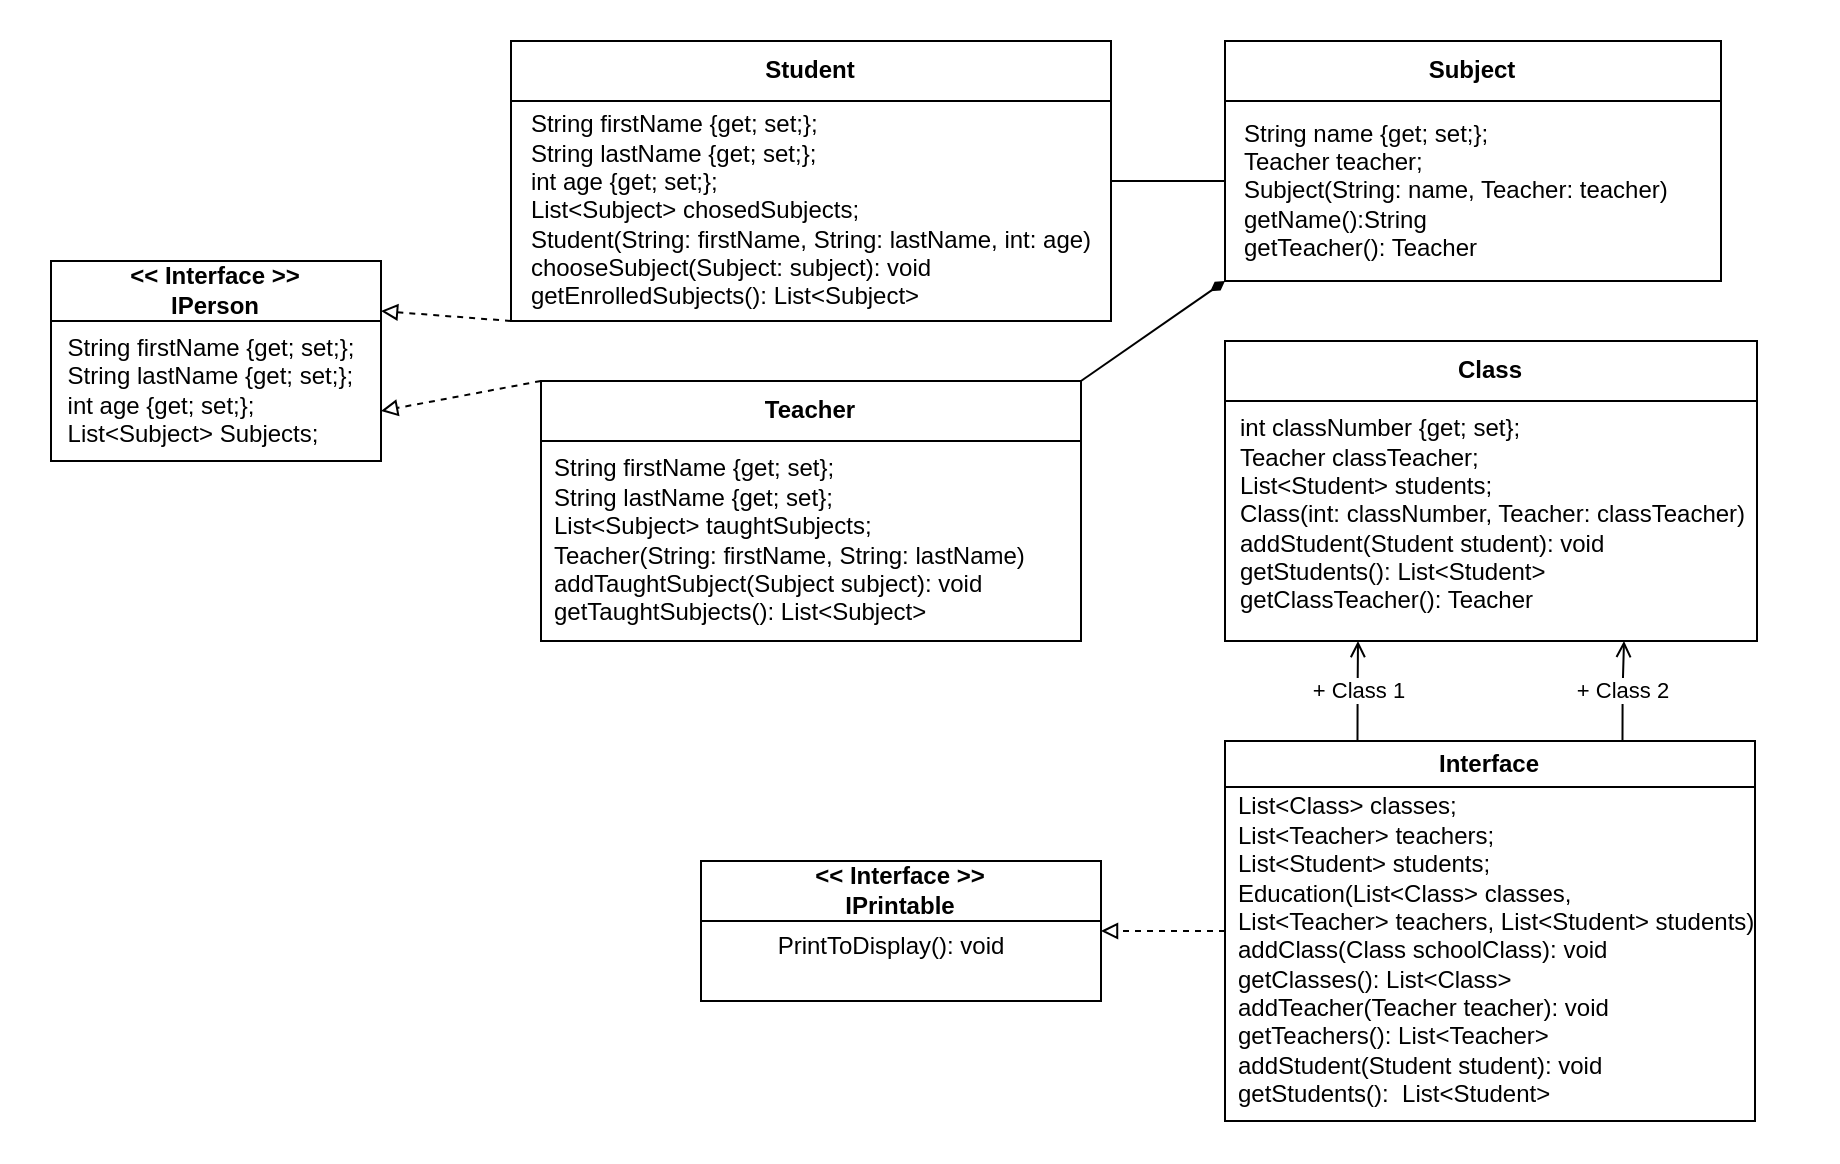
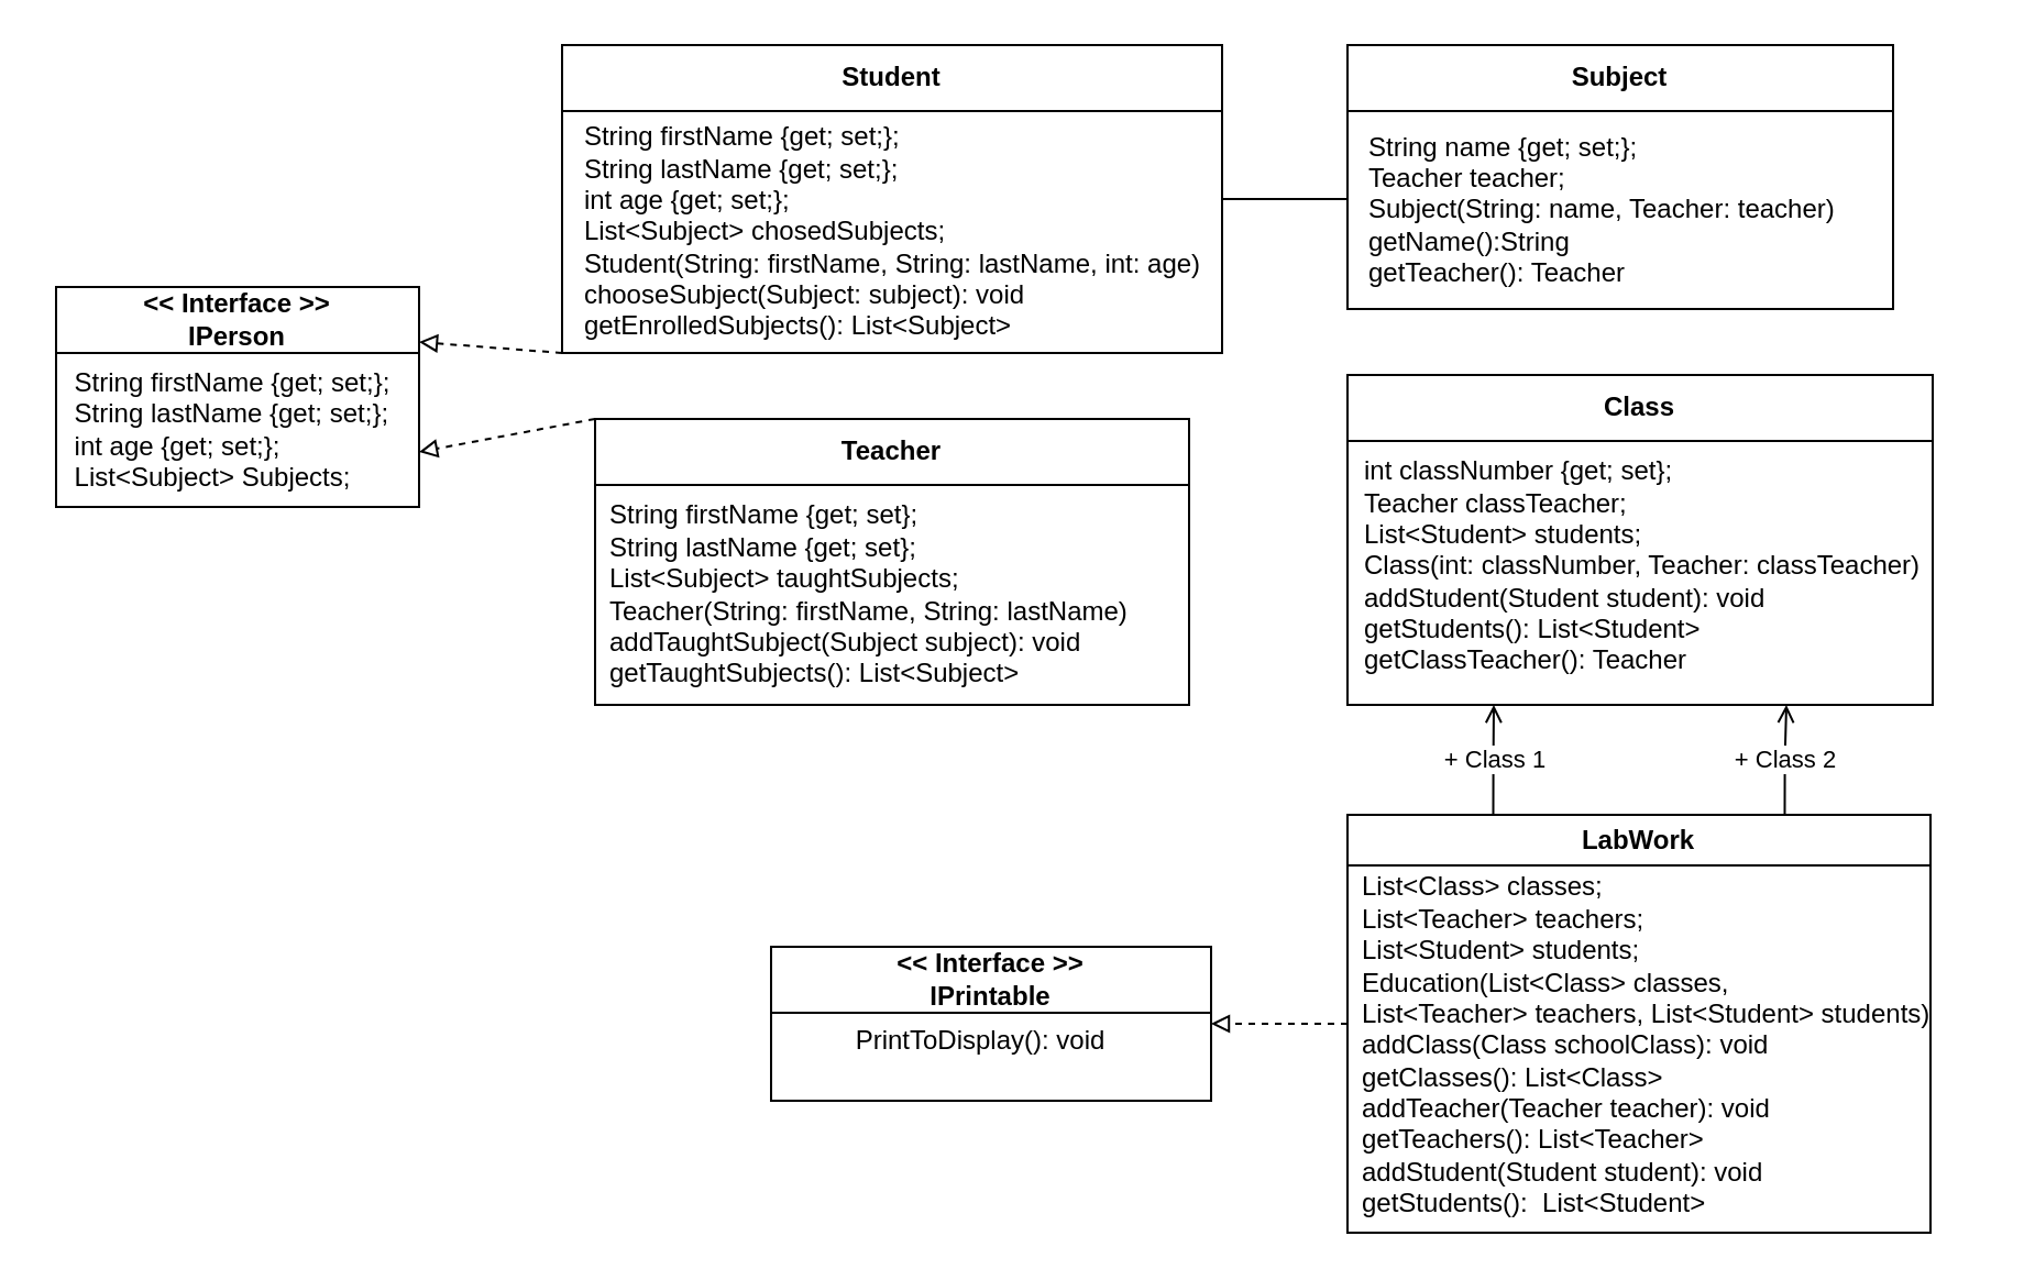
  <mxCell id="0" />
  <mxCell id="1" parent="0" />
  <mxCell id="2" style="edgeStyle=orthogonalEdgeStyle;rounded=0;orthogonalLoop=1;jettySize=auto;html=1;dashed=1;endArrow=block;endFill=0;" parent="1" source="4" target="6" edge="1"><mxGeometry relative="1" as="geometry" /></mxCell>
  <mxCell id="3" value="+ Class 1" style="edgeStyle=orthogonalEdgeStyle;rounded=0;orthogonalLoop=1;jettySize=auto;html=1;exitX=0.25;exitY=0;exitDx=0;exitDy=0;endArrow=open;endFill=0;entryX=0.25;entryY=1;entryDx=0;entryDy=0;" parent="1" source="4" target="8" edge="1"><mxGeometry relative="1" as="geometry"><mxPoint x="594" y="290" as="targetPoint" /></mxGeometry></mxCell>
- <mxCell id="4" value="Interface" style="swimlane;whiteSpace=wrap;html=1;" parent="1" vertex="1"><mxGeometry x="612" y="370" width="265" height="190" as="geometry"><mxRectangle x="510" y="270" width="100" height="30" as="alternateBounds" /></mxGeometry></mxCell>
+ <mxCell id="4" value="LabWork" style="swimlane;whiteSpace=wrap;html=1;" parent="1" vertex="1"><mxGeometry x="612" y="370" width="265" height="190" as="geometry"><mxRectangle x="510" y="270" width="100" height="30" as="alternateBounds" /></mxGeometry></mxCell>
  <mxCell id="5" value="&lt;div&gt;List&amp;lt;Class&amp;gt; classes;&amp;nbsp;&amp;nbsp;&lt;/div&gt;&lt;div&gt;List&amp;lt;Teacher&amp;gt; teachers;&amp;nbsp;&lt;/div&gt;&lt;div&gt;List&amp;lt;Student&amp;gt; students;&amp;nbsp;&amp;nbsp;&lt;/div&gt;&lt;div&gt;Education(List&amp;lt;Class&amp;gt; classes,&lt;/div&gt;&lt;div&gt;List&amp;lt;Teacher&amp;gt; teachers, List&amp;lt;Student&amp;gt; students)&amp;nbsp;&lt;/div&gt;&lt;div&gt;addClass(Class schoolClass): void&lt;/div&gt;&lt;div&gt;getClasses(): List&amp;lt;Class&amp;gt;&amp;nbsp;&lt;/div&gt;&lt;div&gt;addTeacher(Teacher teacher): void&lt;/div&gt;&lt;div&gt;getTeachers(): List&amp;lt;Teacher&amp;gt;&amp;nbsp;&lt;/div&gt;&lt;div&gt;addStudent(Student student): void&lt;/div&gt;&lt;div&gt;getStudents():&amp;nbsp; List&amp;lt;Student&amp;gt;&lt;/div&gt;" style="text;html=1;align=left;verticalAlign=middle;resizable=0;points=[];autosize=1;strokeColor=none;fillColor=none;" parent="4" vertex="1"><mxGeometry x="5" y="20" width="280" height="170" as="geometry" /></mxCell>
  <mxCell id="6" value="&amp;lt;&amp;lt; Interface &amp;gt;&amp;gt;&lt;br&gt;IPrintable&lt;br&gt;&lt;span data-lucid-content=&quot;{&amp;quot;t&amp;quot;:&amp;quot;&lt;&lt;Interface&gt;&gt; IPrintable&amp;quot;,&amp;quot;m&amp;quot;:[{&amp;quot;s&amp;quot;:0,&amp;quot;n&amp;quot;:&amp;quot;s&amp;quot;,&amp;quot;v&amp;quot;:22.222,&amp;quot;e&amp;quot;:24},{&amp;quot;s&amp;quot;:0,&amp;quot;n&amp;quot;:&amp;quot;c&amp;quot;,&amp;quot;v&amp;quot;:&amp;quot;3a414aff&amp;quot;,&amp;quot;e&amp;quot;:24}]}&quot; data-lucid-type=&quot;application/vnd.lucid.text&quot;&gt;&lt;/span&gt;" style="swimlane;whiteSpace=wrap;html=1;startSize=30;" parent="1" vertex="1"><mxGeometry x="350" y="430" width="200" height="70" as="geometry" /></mxCell>
  <mxCell id="7" value="PrintToDisplay(): void" style="text;html=1;align=center;verticalAlign=middle;resizable=0;points=[];autosize=1;strokeColor=none;fillColor=none;" parent="6" vertex="1"><mxGeometry x="25" y="28" width="140" height="30" as="geometry" /></mxCell>
  <mxCell id="8" value="Class" style="swimlane;whiteSpace=wrap;html=1;startSize=30;" parent="1" vertex="1"><mxGeometry x="612" y="170" width="266" height="150" as="geometry" /></mxCell>
  <mxCell id="9" value="&lt;div&gt;int classNumber {get; set};&lt;/div&gt;&lt;div&gt;Teacher classTeacher;&amp;nbsp;&amp;nbsp;&lt;/div&gt;&lt;div&gt;List&amp;lt;Student&amp;gt; students;&amp;nbsp;&amp;nbsp;&lt;/div&gt;&lt;div&gt;Class(int: classNumber, Teacher: classTeacher)&lt;/div&gt;&lt;div&gt;addStudent(Student student): void&lt;/div&gt;&lt;div&gt;getStudents(): List&amp;lt;Student&amp;gt;&lt;/div&gt;&lt;div style=&quot;&quot;&gt;getClassTeacher(): Teacher&lt;/div&gt;" style="text;html=1;align=left;verticalAlign=middle;resizable=0;points=[];autosize=1;strokeColor=none;fillColor=none;" parent="8" vertex="1"><mxGeometry x="6" y="32" width="280" height="110" as="geometry" /></mxCell>
  <mxCell id="10" value="+ Class 2" style="edgeStyle=orthogonalEdgeStyle;rounded=0;orthogonalLoop=1;jettySize=auto;html=1;exitX=0.75;exitY=0;exitDx=0;exitDy=0;entryX=0.75;entryY=1;entryDx=0;entryDy=0;endArrow=open;endFill=0;" parent="1" source="4" target="8" edge="1"><mxGeometry relative="1" as="geometry"><mxPoint x="604" y="370" as="sourcePoint" /><mxPoint x="604" y="300" as="targetPoint" /></mxGeometry></mxCell>
  <mxCell id="11" value="Teacher" style="swimlane;whiteSpace=wrap;html=1;startSize=30;" parent="1" vertex="1"><mxGeometry x="270" y="190" width="270" height="130" as="geometry" /></mxCell>
  <mxCell id="12" value="&lt;div&gt;String firstName {get; set};&lt;/div&gt;&lt;div&gt;String lastName {get; set};&lt;/div&gt;&lt;div&gt;List&amp;lt;Subject&amp;gt; taughtSubjects;&lt;/div&gt;&lt;div&gt;Teacher(String: firstName, String: lastName)&amp;nbsp;&lt;/div&gt;&lt;div&gt;addTaughtSubject(Subject subject): void&lt;/div&gt;&lt;div&gt;getTaughtSubjects(): List&amp;lt;Subject&amp;gt;&lt;/div&gt;" style="text;html=1;align=left;verticalAlign=middle;resizable=0;points=[];autosize=1;strokeColor=none;fillColor=none;" parent="11" vertex="1"><mxGeometry x="5" y="30" width="260" height="100" as="geometry" /></mxCell>
  <mxCell id="13" style="edgeStyle=orthogonalEdgeStyle;rounded=0;orthogonalLoop=1;jettySize=auto;html=1;endArrow=none;endFill=0;" parent="1" source="14" target="17" edge="1"><mxGeometry relative="1" as="geometry"><Array as="points"><mxPoint x="699" y="90" /></Array></mxGeometry></mxCell>
  <mxCell id="14" value="Student" style="swimlane;whiteSpace=wrap;html=1;startSize=30;" parent="1" vertex="1"><mxGeometry x="255" y="20" width="300" height="140" as="geometry" /></mxCell>
  <mxCell id="15" value="&lt;div style=&quot;text-align: left;&quot;&gt;&lt;div&gt;String firstName {get; set;};&lt;/div&gt;&lt;div&gt;String lastName {get; set;};&lt;/div&gt;&lt;div&gt;int age {get; set;};&lt;/div&gt;&lt;div&gt;List&amp;lt;Subject&amp;gt; chosedSubjects;&lt;/div&gt;&lt;div&gt;Student(String: firstName, String: lastName, int: age)&lt;/div&gt;&lt;div&gt;chooseSubject(Subject: subject): void&lt;/div&gt;&lt;div&gt;getEnrolledSubjects(): List&amp;lt;Subject&amp;gt;&lt;/div&gt;&lt;/div&gt;" style="text;html=1;align=center;verticalAlign=middle;resizable=0;points=[];autosize=1;strokeColor=none;fillColor=none;" parent="14" vertex="1"><mxGeometry y="30" width="300" height="110" as="geometry" /></mxCell>
- <mxCell id="16" style="rounded=0;orthogonalLoop=1;jettySize=auto;html=1;entryX=0;entryY=1;entryDx=0;entryDy=0;exitX=1;exitY=0;exitDx=0;exitDy=0;endArrow=diamondThin;endFill=1;" parent="1" source="11" target="17" edge="1"><mxGeometry relative="1" as="geometry" /></mxCell>
  <mxCell id="17" value="Subject" style="swimlane;whiteSpace=wrap;html=1;startSize=30;" parent="1" vertex="1"><mxGeometry x="612" y="20" width="248" height="120" as="geometry" /></mxCell>
  <mxCell id="18" value="&lt;div&gt;&lt;div&gt;String name {get; set;};&lt;/div&gt;&lt;div&gt;Teacher teacher;&amp;nbsp;&lt;/div&gt;&lt;div&gt;Subject(String: name, Teacher: teacher)&amp;nbsp;&lt;/div&gt;&lt;div&gt;getName():String&lt;/div&gt;&lt;div&gt;getTeacher(): Teacher&lt;/div&gt;&lt;/div&gt;" style="text;html=1;align=left;verticalAlign=middle;resizable=0;points=[];autosize=1;strokeColor=none;fillColor=none;" parent="17" vertex="1"><mxGeometry x="8" y="30" width="240" height="90" as="geometry" /></mxCell>
  <mxCell id="19" value="&amp;lt;&amp;lt; Interface &amp;gt;&amp;gt;&lt;br&gt;IPerson&lt;br&gt;&lt;span data-lucid-content=&quot;{&amp;quot;t&amp;quot;:&amp;quot;&lt;&lt;Interface&gt;&gt; IPrintable&amp;quot;,&amp;quot;m&amp;quot;:[{&amp;quot;s&amp;quot;:0,&amp;quot;n&amp;quot;:&amp;quot;s&amp;quot;,&amp;quot;v&amp;quot;:22.222,&amp;quot;e&amp;quot;:24},{&amp;quot;s&amp;quot;:0,&amp;quot;n&amp;quot;:&amp;quot;c&amp;quot;,&amp;quot;v&amp;quot;:&amp;quot;3a414aff&amp;quot;,&amp;quot;e&amp;quot;:24}]}&quot; data-lucid-type=&quot;application/vnd.lucid.text&quot;&gt;&lt;/span&gt;" style="swimlane;whiteSpace=wrap;html=1;startSize=30;" parent="1" vertex="1"><mxGeometry x="25" y="130" width="165" height="100" as="geometry" /></mxCell>
  <mxCell id="20" value="&lt;div style=&quot;border-color: var(--border-color); text-align: left;&quot;&gt;String firstName {get; set;};&lt;/div&gt;&lt;div style=&quot;border-color: var(--border-color); text-align: left;&quot;&gt;String lastName {get; set;};&lt;/div&gt;&lt;div style=&quot;border-color: var(--border-color); text-align: left;&quot;&gt;int age {get; set;};&lt;/div&gt;&lt;div style=&quot;border-color: var(--border-color); text-align: left;&quot;&gt;List&amp;lt;Subject&amp;gt; Subjects;&lt;/div&gt;" style="text;html=1;align=center;verticalAlign=middle;resizable=0;points=[];autosize=1;strokeColor=none;fillColor=none;" parent="19" vertex="1"><mxGeometry x="-5" y="30" width="170" height="70" as="geometry" /></mxCell>
  <mxCell id="21" style="rounded=0;orthogonalLoop=1;jettySize=auto;html=1;dashed=1;endArrow=block;endFill=0;exitX=0;exitY=0;exitDx=0;exitDy=0;entryX=1;entryY=0.75;entryDx=0;entryDy=0;" parent="1" source="11" target="19" edge="1"><mxGeometry relative="1" as="geometry"><mxPoint x="564" y="405" as="sourcePoint" /><mxPoint x="230" y="270" as="targetPoint" /></mxGeometry></mxCell>
  <mxCell id="22" style="rounded=0;orthogonalLoop=1;jettySize=auto;html=1;dashed=1;endArrow=block;endFill=0;exitX=0;exitY=1;exitDx=0;exitDy=0;entryX=1;entryY=0.25;entryDx=0;entryDy=0;" parent="1" source="14" target="19" edge="1"><mxGeometry relative="1" as="geometry"><mxPoint x="574" y="415" as="sourcePoint" /><mxPoint x="200" y="170" as="targetPoint" /></mxGeometry></mxCell>
